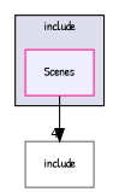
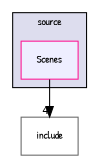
  digraph {
    compound=true
    fontname="Patrick Hand"
    node [fontname="Patrick Hand" fontsize=10 shape=box style=filled]
    n1 [fillcolor="#eeeeff" label=Scenes pencolor=black color=deeppink]
    n2 [color=gray40 fillcolor=white label=include]
    subgraph cluster_1 {
      bgcolor="#ddddee"
      fontsize=10
-     label=include
+     label=source
      pencolor=black
      n1
    }
    n1 -> n2 [headlabel=4 labeldistance=1.5 labelfontname=Helvetica labelfontsize=10 fontname="Patrick Hand"]
  }
